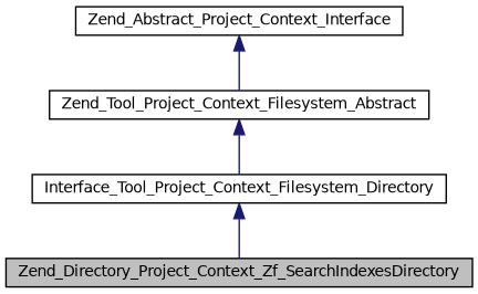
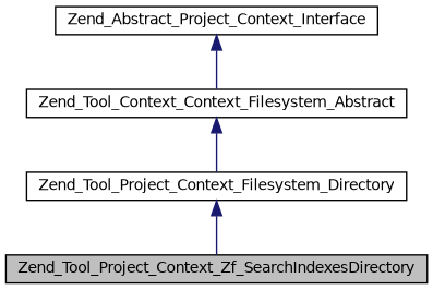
  digraph {
    node [color=black fillcolor=white fontname=Helvetica fontsize=10 shape=record style=filled]
    edge [color=midnightblue dir=back fontname=Helvetica fontsize=10 labelfontname=Helvetica labelfontsize=10 style=solid]
-   n1 [fillcolor=grey75 fontcolor=black height=0.2 label=Zend_Directory_Project_Context_Zf_SearchIndexesDirectory width=0.4]
-   n2 [height=0.2 label=Interface_Tool_Project_Context_Filesystem_Directory width=0.4]
-   n3 [height=0.2 label=Zend_Tool_Project_Context_Filesystem_Abstract width=0.4]
+   n1 [fillcolor=grey75 fontcolor=black height=0.2 label=Zend_Tool_Project_Context_Zf_SearchIndexesDirectory width=0.4]
+   n2 [height=0.2 label=Zend_Tool_Project_Context_Filesystem_Directory width=0.4]
+   n3 [height=0.2 label=Zend_Tool_Context_Context_Filesystem_Abstract width=0.4]
    n4 [height=0.2 label=Zend_Abstract_Project_Context_Interface width=0.4]
    n2 -> n1
    n3 -> n2
    n4 -> n3
  }
